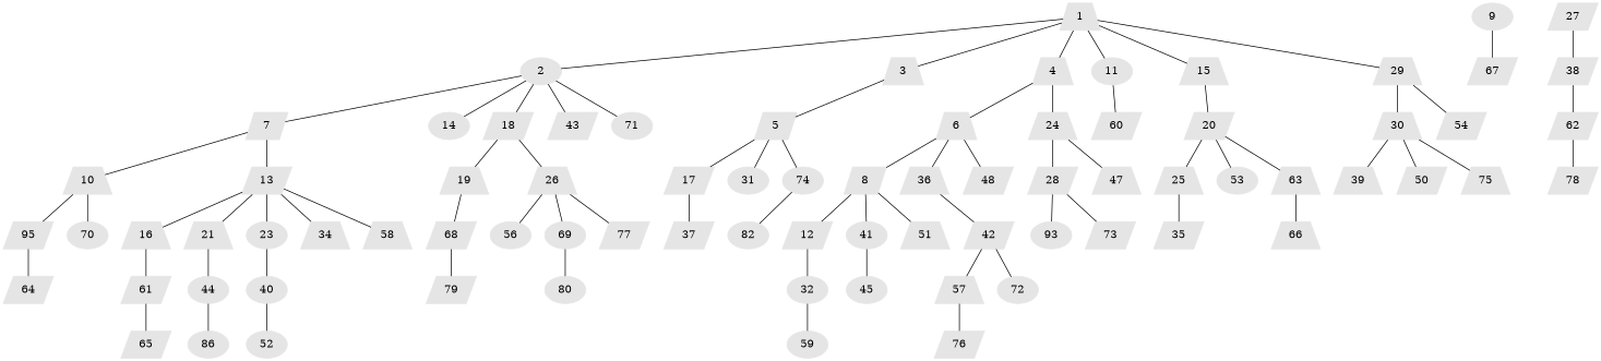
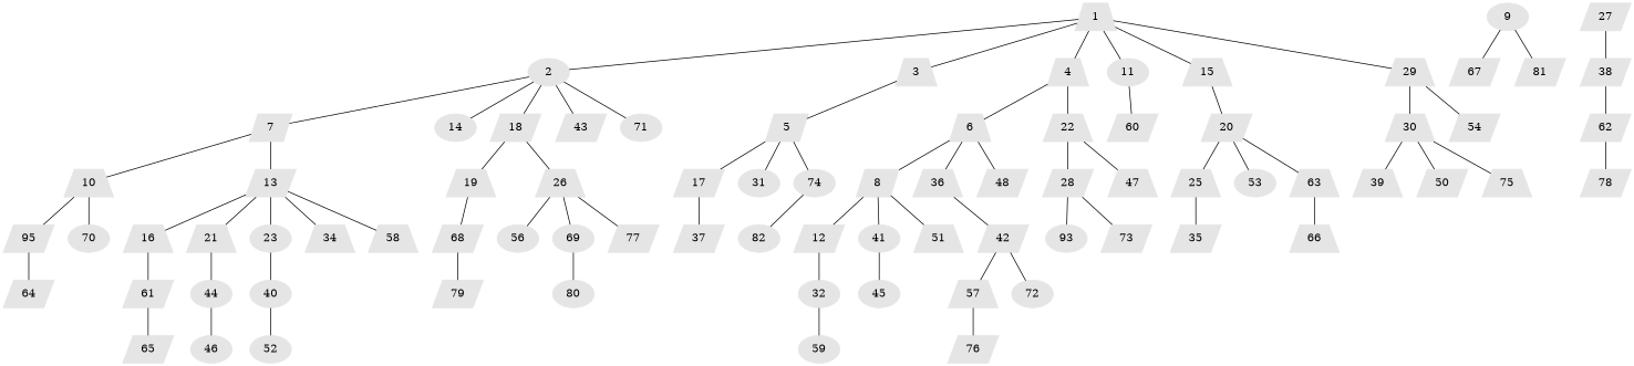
  graph {
    node [color=gray90 shape=parallelogram style=filled]
    1 [shape=trapezium]
    2 [shape=ellipse]
    3 [shape=trapezium]
    4 [shape=trapezium]
    11 [shape=ellipse]
    15 [shape=trapezium]
    29 [shape=trapezium]
    7
    14 [shape=ellipse]
    18
    43
    71 [shape=ellipse]
    5
    6 [shape=trapezium]
-   24 [shape=trapezium]
+   24 [shape=trapezium label=22]
    60
    20
    30 [shape=trapezium]
    54
    10 [shape=trapezium]
    13
    19 [shape=trapezium]
    26 [shape=trapezium]
    17
    31 [shape=ellipse]
    74 [shape=ellipse]
    9 [shape=ellipse]
    67
+   81
    8
    36 [shape=trapezium]
    48
    28
    47 [shape=trapezium]
    37
    82 [shape=ellipse]
    12
    41 [shape=ellipse]
    51 [shape=trapezium]
    42
    n41 [label=95]
    70 [shape=ellipse]
    16 [shape=trapezium]
    21 [shape=trapezium]
    23 [shape=ellipse]
    34 [shape=trapezium]
    58 [shape=trapezium]
    32 [shape=ellipse]
    45 [shape=ellipse]
    64
    59 [shape=ellipse]
    61
    44 [shape=ellipse]
    40 [shape=ellipse]
    25 [shape=trapezium]
    53 [shape=ellipse]
    63 [shape=trapezium]
    65
    68
    56 [shape=ellipse]
    69 [shape=ellipse]
    77
    79
    35
    66 [shape=trapezium]
-   46 [shape=ellipse label=86]
+   46 [shape=ellipse]
    27
    38
    52 [shape=ellipse]
    n70 [label=93 shape=ellipse]
    73
    80 [shape=ellipse]
    62
    39 [shape=trapezium]
    50
    75 [shape=trapezium]
    57 [shape=trapezium]
    72 [shape=ellipse]
    78
    76
    1 -- 2
    1 -- 3
    1 -- 4
    1 -- 11
    1 -- 15
    1 -- 29
    2 -- 7
    2 -- 14
    2 -- 18
    2 -- 43
    2 -- 71
    3 -- 5
    4 -- 6
    4 -- 24
    11 -- 60
    15 -- 20
    29 -- 30
    29 -- 54
    7 -- 10
    7 -- 13
    18 -- 19
    18 -- 26
    5 -- 17
    5 -- 31
    5 -- 74
    6 -- 8
    6 -- 36
    6 -- 48
    24 -- 28
    24 -- 47
    20 -- 25
    20 -- 53
    20 -- 63
    30 -- 39
    30 -- 50
    30 -- 75
    10 -- n41
    10 -- 70
    13 -- 16
    13 -- 21
    13 -- 23
    13 -- 34
    13 -- 58
    19 -- 68
    26 -- 56
    26 -- 69
    26 -- 77
    17 -- 37
    74 -- 82
    9 -- 67
+   9 -- 81
    8 -- 12
    8 -- 41
    8 -- 51
    36 -- 42
    28 -- n70
    28 -- 73
    12 -- 32
    41 -- 45
    42 -- 57
    42 -- 72
    n41 -- 64
    16 -- 61
    21 -- 44
    23 -- 40
    32 -- 59
    61 -- 65
    44 -- 46
    40 -- 52
    25 -- 35
    63 -- 66
    68 -- 79
    69 -- 80
    27 -- 38
    38 -- 62
    62 -- 78
    57 -- 76
  }
